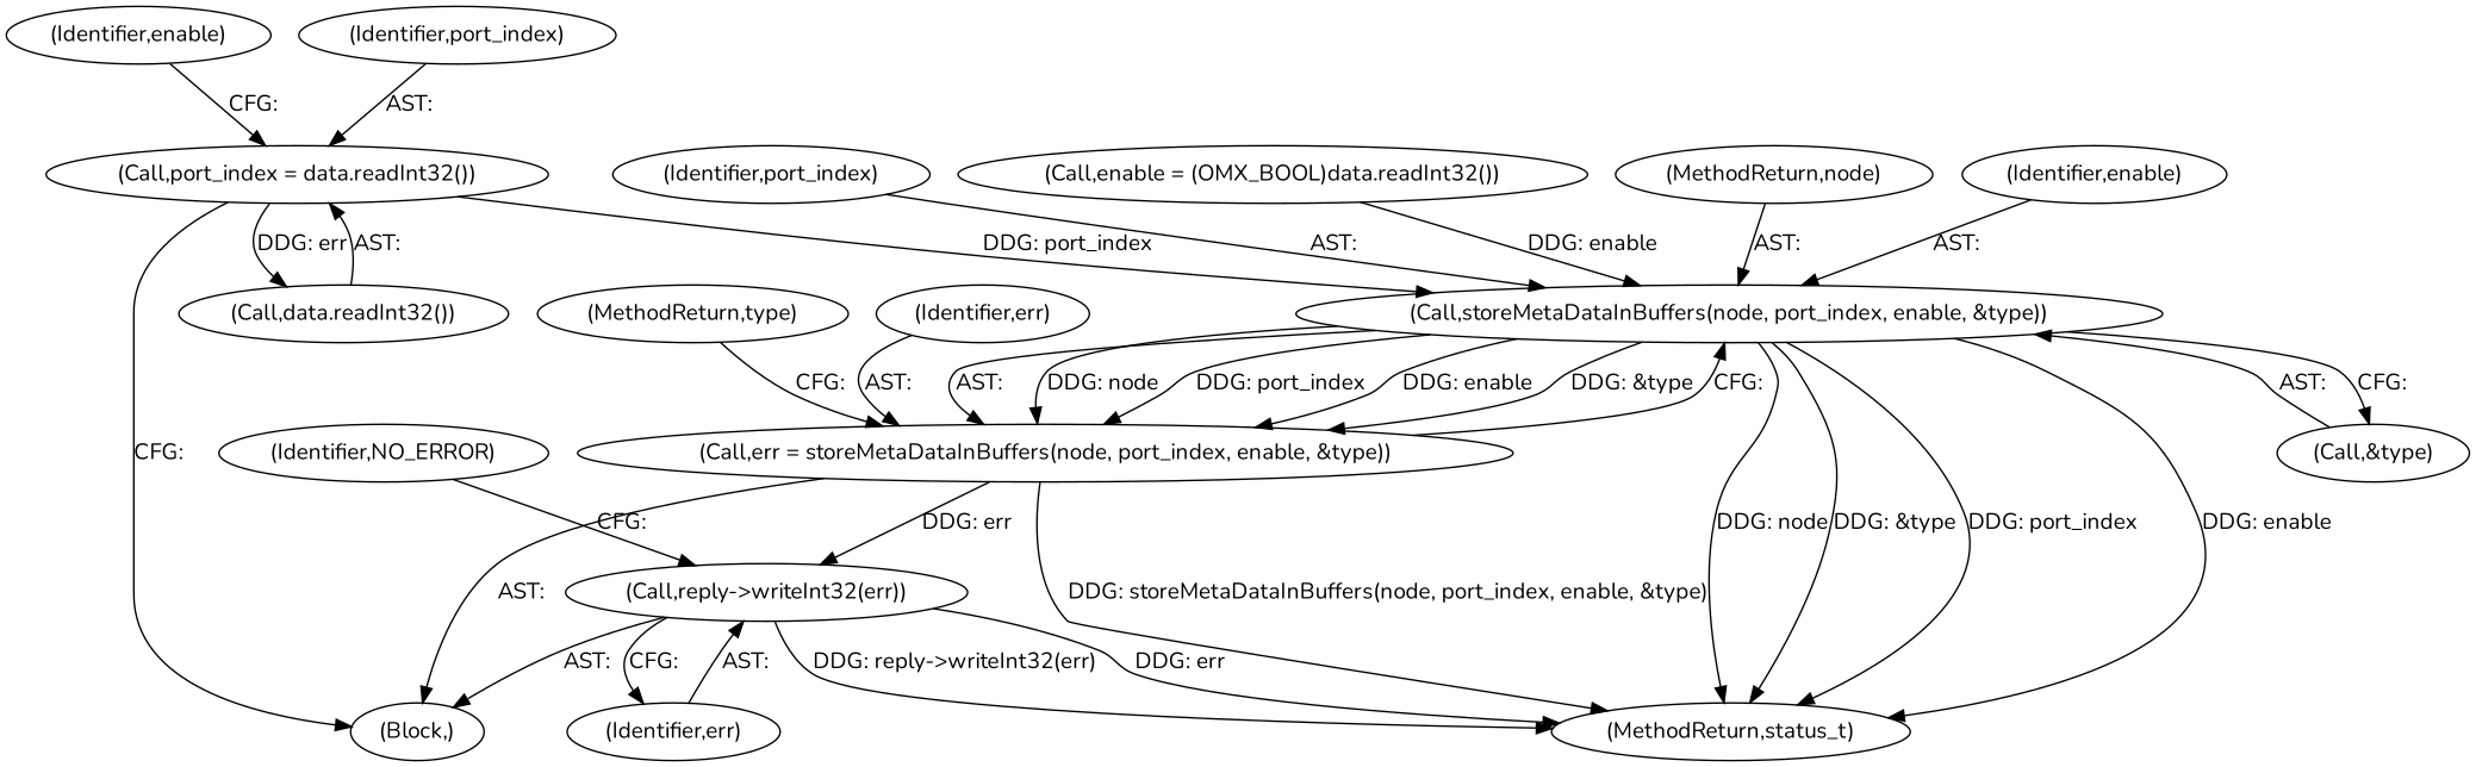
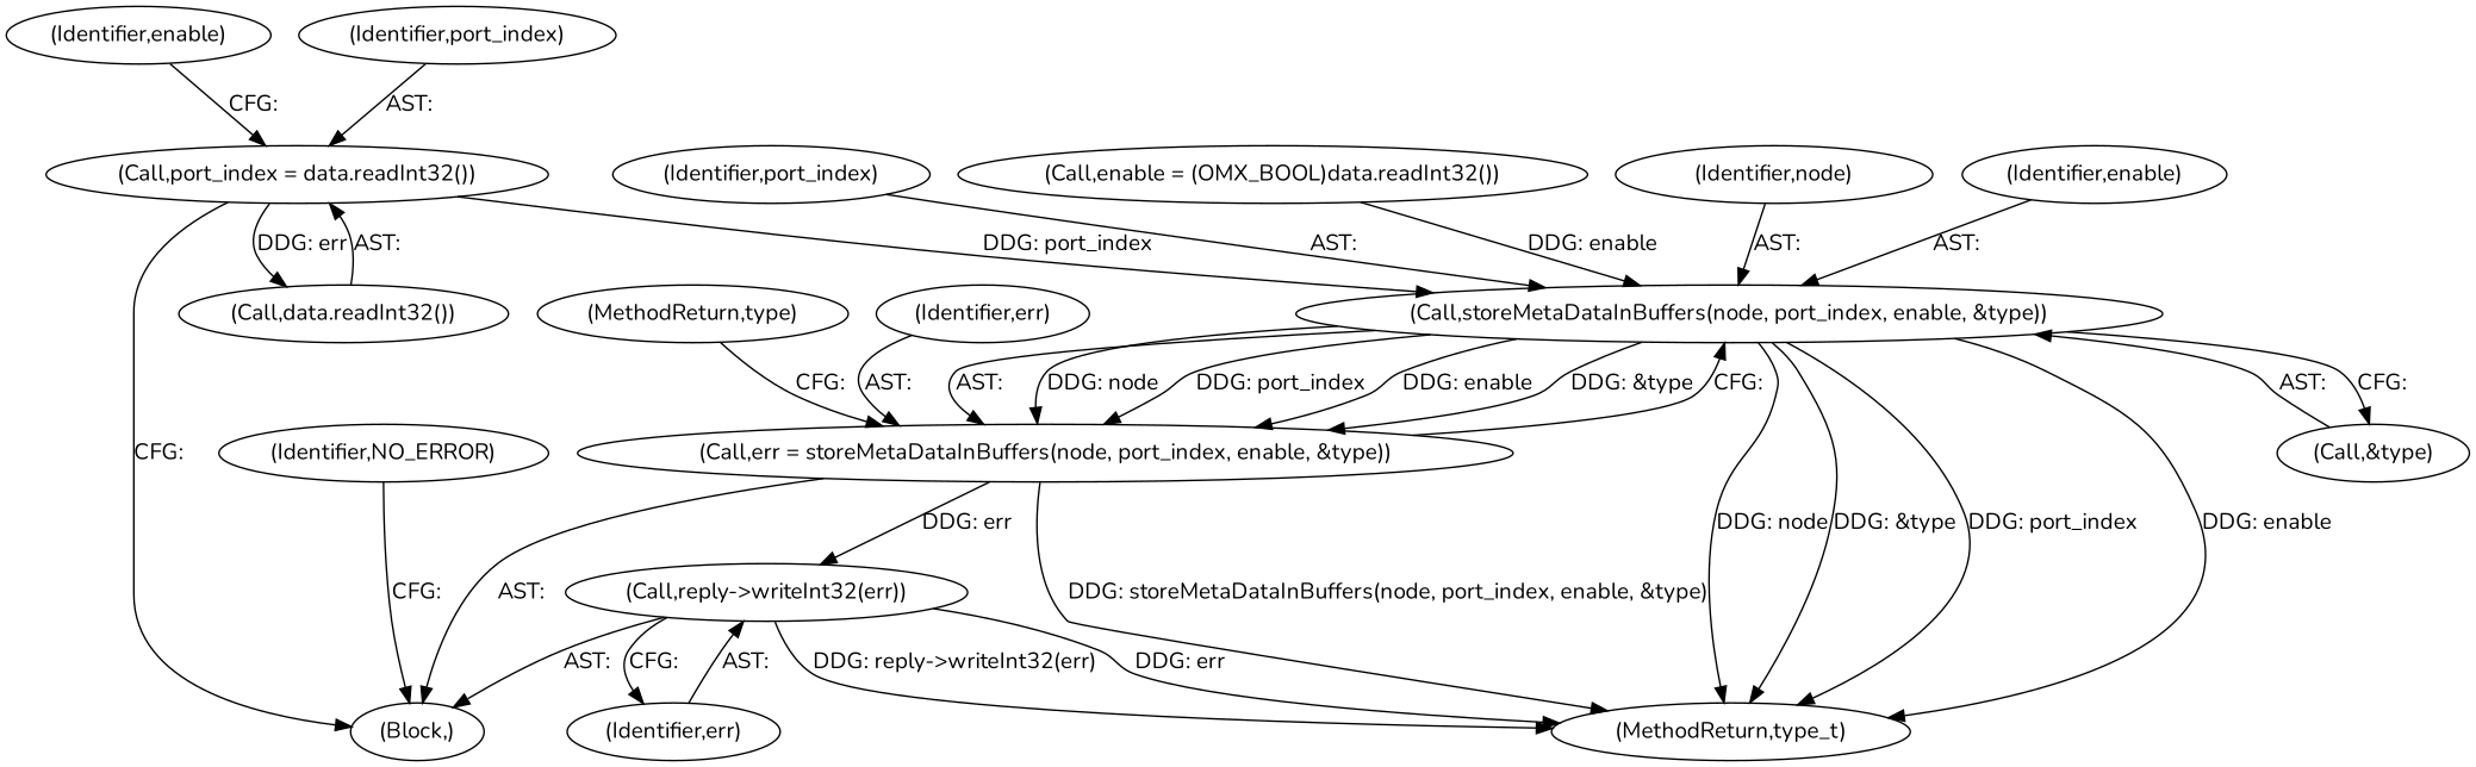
  digraph {
    fontname=Nunito
    node [fontname=Nunito]
    edge [fontname=Nunito]
    n1 [label="(Call,port_index = data.readInt32())"]
    n2 [label="(Call,storeMetaDataInBuffers(node, port_index, enable, &type))"]
    n3 [label="(Block,)"]
    n4 [label="(Call,data.readInt32())"]
    n5 [label="(Call,err = storeMetaDataInBuffers(node, port_index, enable, &type))"]
    n6 [label="(Call,&type)"]
-   n7 [label="(MethodReturn,status_t)"]
+   n7 [label="(MethodReturn,type_t)"]
    n8 [label="(Call,reply->writeInt32(err))"]
    n9 [label="(Identifier,err)"]
    n10 [label="(MethodReturn,type)"]
    n11 [label="(Identifier,err)"]
-   n12 [label="(MethodReturn,node)"]
+   n12 [label="(Identifier,node)"]
    n13 [label="(Identifier,enable)"]
    n14 [label="(Identifier,NO_ERROR)"]
    n15 [label="(Identifier,enable)"]
    n16 [label="(Identifier,port_index)"]
    n17 [label="(Call,enable = (OMX_BOOL)data.readInt32())"]
    n18 [label="(Identifier,port_index)"]
    n1 -> n2 [label="DDG: port_index"]
    n1 -> n3 [label="CFG: "]
    n1 -> n4 [label="DDG: err"]
    n2 -> n5 [label="AST: "]
    n2 -> n5 [label="DDG: node"]
    n2 -> n5 [label="DDG: port_index"]
    n2 -> n5 [label="DDG: enable"]
    n2 -> n5 [label="DDG: &type"]
    n2 -> n6 [label="CFG: "]
    n2 -> n7 [label="DDG: enable"]
    n2 -> n7 [label="DDG: node"]
    n2 -> n7 [label="DDG: &type"]
    n2 -> n7 [label="DDG: port_index"]
    n4 -> n1 [label="AST: "]
    n5 -> n2 [label="CFG: "]
    n5 -> n3 [label="AST: "]
    n5 -> n7 [label="DDG: storeMetaDataInBuffers(node, port_index, enable, &type)"]
    n5 -> n8 [label="DDG: err"]
    n6 -> n2 [label="AST: "]
    n8 -> n3 [label="AST: "]
    n8 -> n7 [label="DDG: reply->writeInt32(err)"]
    n8 -> n7 [label="DDG: err"]
    n8 -> n9 [label="CFG: "]
    n9 -> n8 [label="AST: "]
    n10 -> n5 [label="CFG: "]
    n11 -> n5 [label="AST: "]
    n12 -> n2 [label="AST: "]
    n13 -> n1 [label="CFG: "]
-   n14 -> n8 [label="CFG: "]
+   n14 -> n3 [label="CFG: "]
    n15 -> n2 [label="AST: "]
    n16 -> n2 [label="AST: "]
    n17 -> n2 [label="DDG: enable"]
    n18 -> n1 [label="AST: "]
  }
